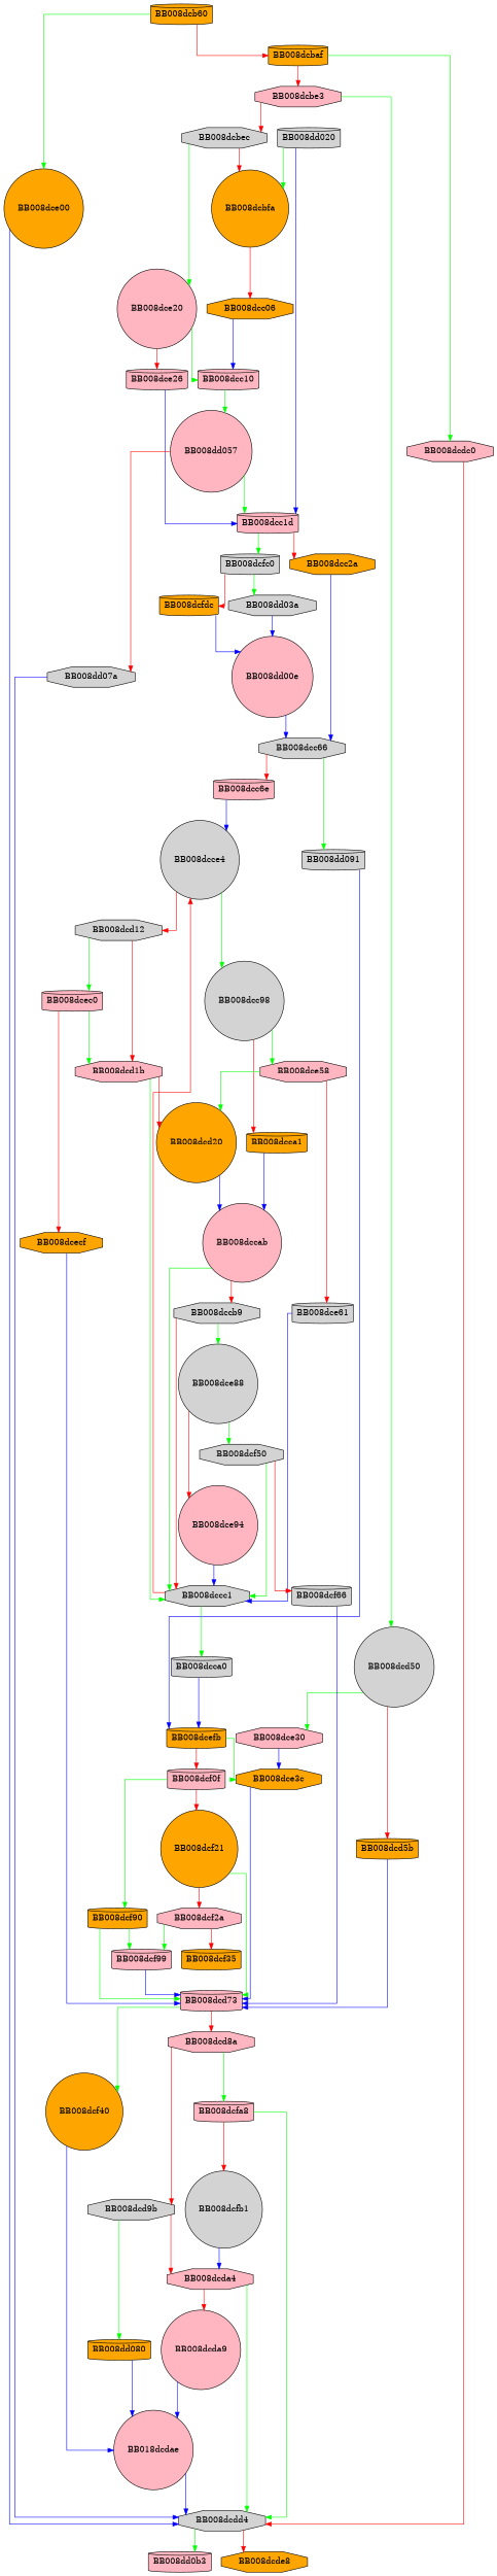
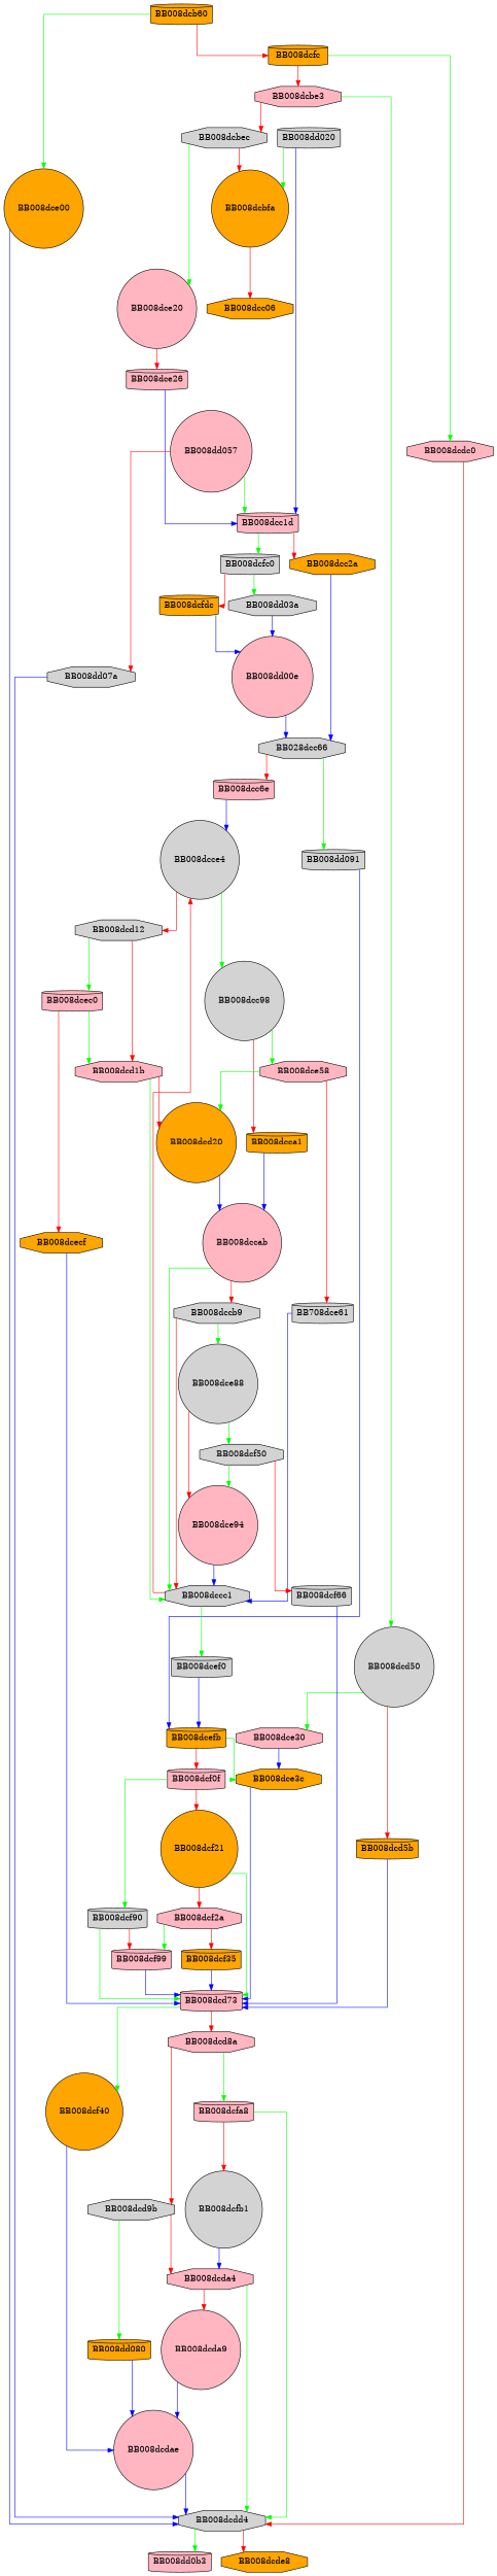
  digraph {
    splines=ortho
    node [fillcolor=lightpink shape=cylinder style=filled]
    edge [color=green]
    BB008dcb60 [fillcolor=orange]
    BB008dce00 [fillcolor=orange shape=circle]
-   BB008dcbaf [fillcolor=orange]
+   BB008dcbaf [fillcolor=orange label=BB008dcfc]
    BB008dcdd4 [fillcolor=lightgrey shape=octagon]
    BB008dcdc0 [shape=octagon]
    BB008dcbe3 [shape=octagon]
    BB008dd0b3
    BB008dcde8 [fillcolor=orange shape=octagon]
    BB008dcd50 [fillcolor=lightgrey shape=circle]
    BB008dcbec [fillcolor=lightgrey shape=octagon]
    BB008dce30 [shape=octagon]
    BB008dcd5b [fillcolor=orange]
    BB008dce20 [shape=circle]
    BB008dcbfa [fillcolor=orange shape=circle]
    BB008dce3c [fillcolor=orange shape=octagon]
    BB008dcd73
-   BB008dcc10
    BB008dce26
    BB008dcc06 [fillcolor=orange shape=octagon]
    BB008dd057 [shape=circle]
    BB008dcc1d
    BB008dd020 [fillcolor=lightgrey]
    BB008dcfc0 [fillcolor=lightgrey]
    BB008dcc2a [fillcolor=orange shape=octagon]
    BB008dd07a [fillcolor=lightgrey shape=octagon]
    BB008dd03a [fillcolor=lightgrey shape=octagon]
    BB008dcfdc [fillcolor=orange]
-   BB008dcc66 [fillcolor=lightgrey shape=octagon]
+   BB008dcc66 [fillcolor=lightgrey shape=octagon label=BB028dcc66]
    BB008dd00e [shape=circle]
    BB008dd091 [fillcolor=lightgrey]
    BB008dcc6e
    BB008dcefb [fillcolor=orange]
    BB008dcce4 [fillcolor=lightgrey shape=circle]
    BB008dcf0f
    BB008dcc98 [fillcolor=lightgrey shape=circle]
    BB008dcd12 [fillcolor=lightgrey shape=octagon]
    BB008dce58 [shape=octagon]
    BB008dcca1 [fillcolor=orange]
    BB008dcec0
    BB008dcd1b [shape=octagon]
    BB008dcd20 [fillcolor=orange shape=circle]
-   BB008dce61 [fillcolor=lightgrey]
+   BB008dce61 [fillcolor=lightgrey label=BB708dce61]
    BB008dccab [shape=circle]
    BB008dccc1 [fillcolor=lightgrey shape=octagon]
    BB008dccb9 [fillcolor=lightgrey shape=octagon]
-   BB008dcef0 [fillcolor=lightgrey label=BB008dcca0]
+   BB008dcef0 [fillcolor=lightgrey]
    BB008dce88 [fillcolor=lightgrey shape=circle]
    BB008dcf50 [fillcolor=lightgrey shape=octagon]
    BB008dce94 [shape=circle]
    BB008dcf66 [fillcolor=lightgrey]
    BB008dcecf [fillcolor=orange shape=octagon]
    BB008dcf40 [fillcolor=orange shape=circle]
    BB008dcd8a [shape=octagon]
-   BB008dcdae [shape=circle label=BB018dcdae]
+   BB008dcdae [shape=circle]
    BB008dcfa8
    BB008dcd9b [fillcolor=lightgrey shape=octagon]
    BB008dcfb1 [fillcolor=lightgrey shape=circle]
    n58 [fillcolor=orange label=BB008dd080]
    BB008dcda4 [shape=octagon]
    BB008dcda9 [shape=circle]
-   BB008dcf90 [fillcolor=orange]
+   BB008dcf90 [fillcolor=lightgrey]
    BB008dcf21 [fillcolor=orange shape=circle]
    BB008dcf99
    BB008dcf2a [shape=octagon]
    BB008dcf35 [fillcolor=orange]
    BB008dcb60 -> BB008dce00
    BB008dcb60 -> BB008dcbaf [color=red]
    BB008dce00 -> BB008dcdd4 [color=blue]
    BB008dcbaf -> BB008dcdc0
    BB008dcbaf -> BB008dcbe3 [color=red]
    BB008dcdd4 -> BB008dd0b3
    BB008dcdd4 -> BB008dcde8 [color=red]
    BB008dcdc0 -> BB008dcdd4 [color=red]
    BB008dcbe3 -> BB008dcd50
    BB008dcbe3 -> BB008dcbec [color=red]
    BB008dcd50 -> BB008dce30
    BB008dcd50 -> BB008dcd5b [color=red]
    BB008dcbec -> BB008dce20
    BB008dcbec -> BB008dcbfa [color=red]
    BB008dce30 -> BB008dce3c [color=blue]
    BB008dcd5b -> BB008dcd73 [color=blue]
-   BB008dce20 -> BB008dcc10
    BB008dce20 -> BB008dce26 [color=red]
    BB008dcbfa -> BB008dcc06 [color=red]
    BB008dce3c -> BB008dcd73 [color=blue]
    BB008dcd73 -> BB008dcf40
    BB008dcd73 -> BB008dcd8a [color=red]
-   BB008dcc10 -> BB008dd057
    BB008dce26 -> BB008dcc1d [color=blue]
-   BB008dcc06 -> BB008dcc10 [color=blue]
    BB008dd057 -> BB008dcc1d
    BB008dd057 -> BB008dd07a [color=red]
    BB008dcc1d -> BB008dcfc0
    BB008dcc1d -> BB008dcc2a [color=red]
    BB008dd020 -> BB008dcbfa
    BB008dd020 -> BB008dcc1d [color=blue]
    BB008dcfc0 -> BB008dd03a
    BB008dcfc0 -> BB008dcfdc [color=red]
    BB008dcc2a -> BB008dcc66 [color=blue]
    BB008dd07a -> BB008dcdd4 [color=blue]
    BB008dd03a -> BB008dd00e [color=blue]
    BB008dcfdc -> BB008dd00e [color=blue]
    BB008dcc66 -> BB008dd091
    BB008dcc66 -> BB008dcc6e [color=red]
    BB008dd00e -> BB008dcc66 [color=blue]
    BB008dd091 -> BB008dcefb [color=blue]
    BB008dcc6e -> BB008dcce4 [color=blue]
    BB008dcefb -> BB008dce3c
    BB008dcefb -> BB008dcf0f [color=red]
    BB008dcce4 -> BB008dcc98
    BB008dcce4 -> BB008dcd12 [color=red]
    BB008dcf0f -> BB008dcf90
    BB008dcf0f -> BB008dcf21 [color=red]
    BB008dcc98 -> BB008dce58
    BB008dcc98 -> BB008dcca1 [color=red]
    BB008dcd12 -> BB008dcec0
    BB008dcd12 -> BB008dcd1b [color=red]
    BB008dce58 -> BB008dcd20
    BB008dce58 -> BB008dce61 [color=red]
    BB008dcca1 -> BB008dccab [color=blue]
    BB008dcec0 -> BB008dcd1b
    BB008dcec0 -> BB008dcecf [color=red]
    BB008dcd1b -> BB008dcd20 [color=red]
    BB008dcd1b -> BB008dccc1
    BB008dcd20 -> BB008dccab [color=blue]
    BB008dce61 -> BB008dccc1 [color=blue]
    BB008dccab -> BB008dccc1
    BB008dccab -> BB008dccb9 [color=red]
    BB008dccc1 -> BB008dcce4 [color=red]
    BB008dccc1 -> BB008dcef0
    BB008dccb9 -> BB008dccc1 [color=red]
    BB008dccb9 -> BB008dce88
    BB008dcef0 -> BB008dcefb [color=blue]
    BB008dce88 -> BB008dcf50
    BB008dce88 -> BB008dce94 [color=red]
-   BB008dcf50 -> BB008dccc1
+   BB008dcf50 -> BB008dce94
    BB008dcf50 -> BB008dcf66 [color=red]
    BB008dce94 -> BB008dccc1 [color=blue]
    BB008dcf66 -> BB008dcd73 [color=blue]
    BB008dcecf -> BB008dcd73 [color=blue]
    BB008dcf40 -> BB008dcdae [color=blue]
    BB008dcd8a -> BB008dcfa8
    BB008dcd8a -> BB008dcd9b [color=red]
    BB008dcdae -> BB008dcdd4 [color=blue]
    BB008dcfa8 -> BB008dcdd4
    BB008dcfa8 -> BB008dcfb1 [color=red]
    BB008dcd9b -> n58
    BB008dcd9b -> BB008dcda4 [color=red]
    BB008dcfb1 -> BB008dcda4 [color=blue]
    n58 -> BB008dcdae [color=blue]
    BB008dcda4 -> BB008dcdd4
    BB008dcda4 -> BB008dcda9 [color=red]
    BB008dcda9 -> BB008dcdae [color=blue]
    BB008dcf90 -> BB008dcd73
-   BB008dcf90 -> BB008dcf99
+   BB008dcf90 -> BB008dcf99 [color=red]
    BB008dcf21 -> BB008dcd73
    BB008dcf21 -> BB008dcf2a [color=red]
    BB008dcf99 -> BB008dcd73 [color=blue]
    BB008dcf2a -> BB008dcf99
    BB008dcf2a -> BB008dcf35 [color=red]
+   BB008dcf35 -> BB008dcd73 [color=blue]
  }
